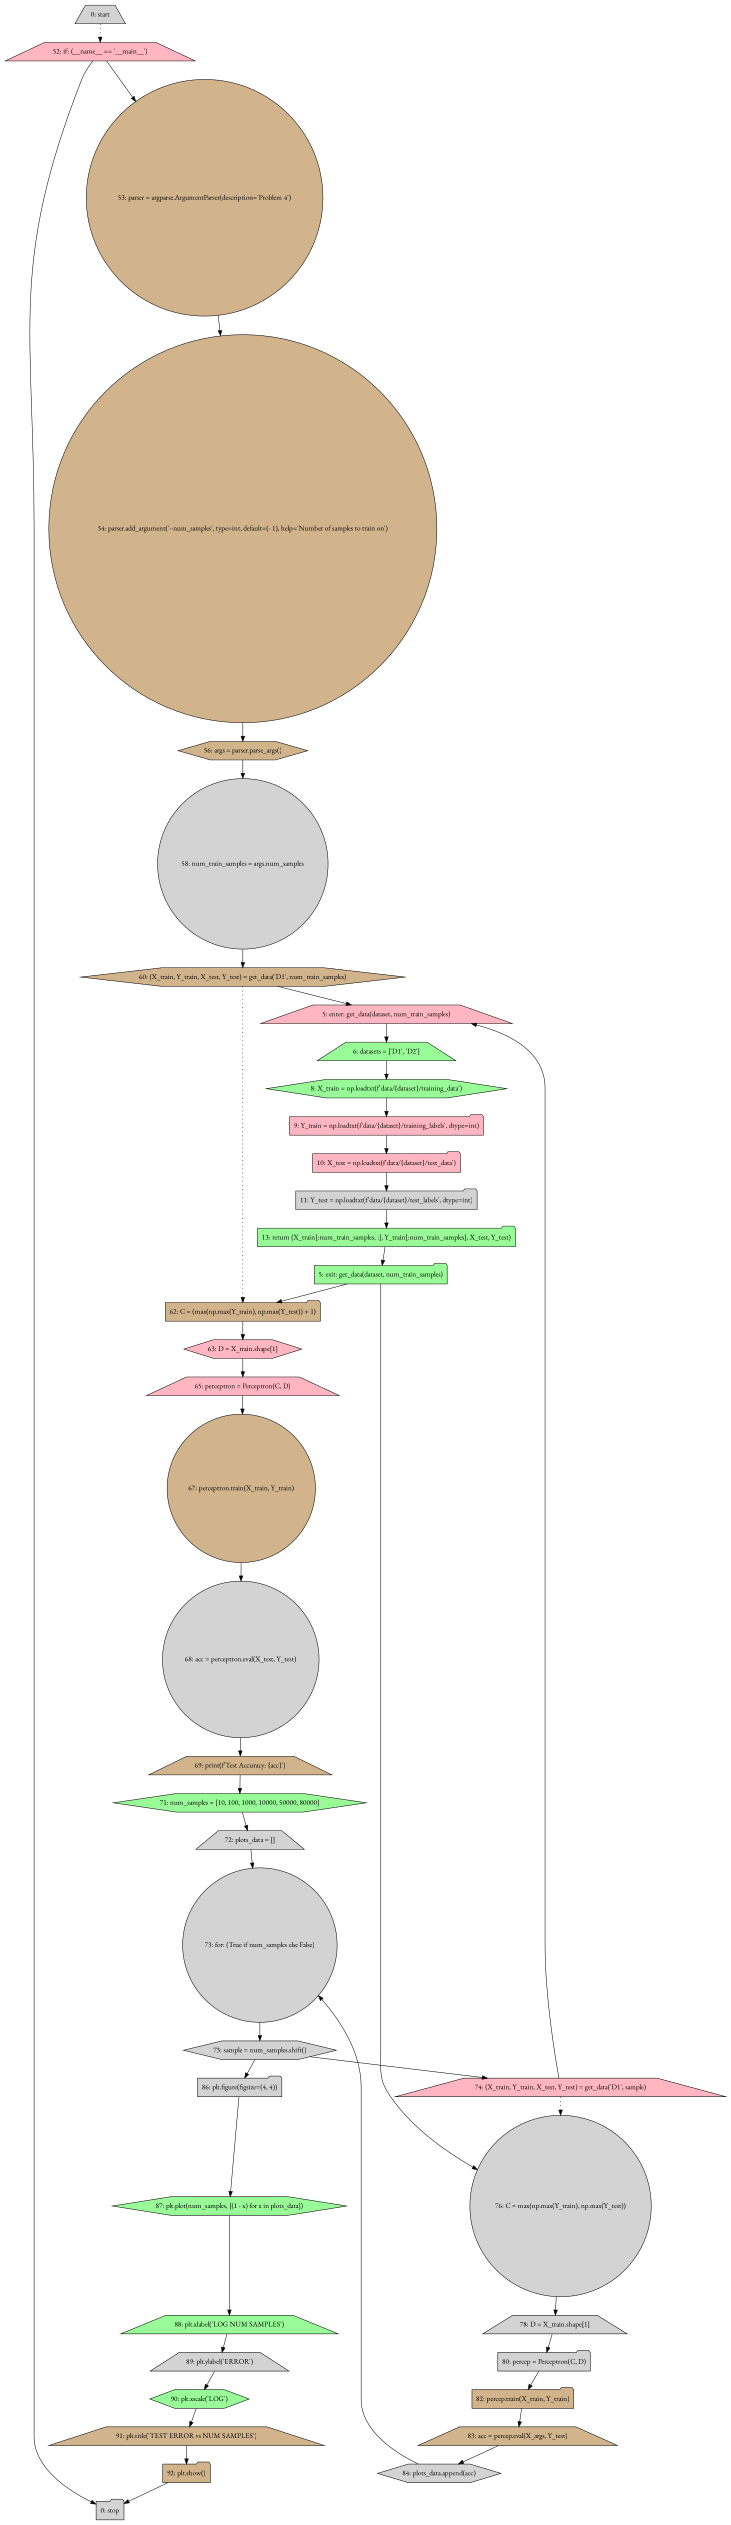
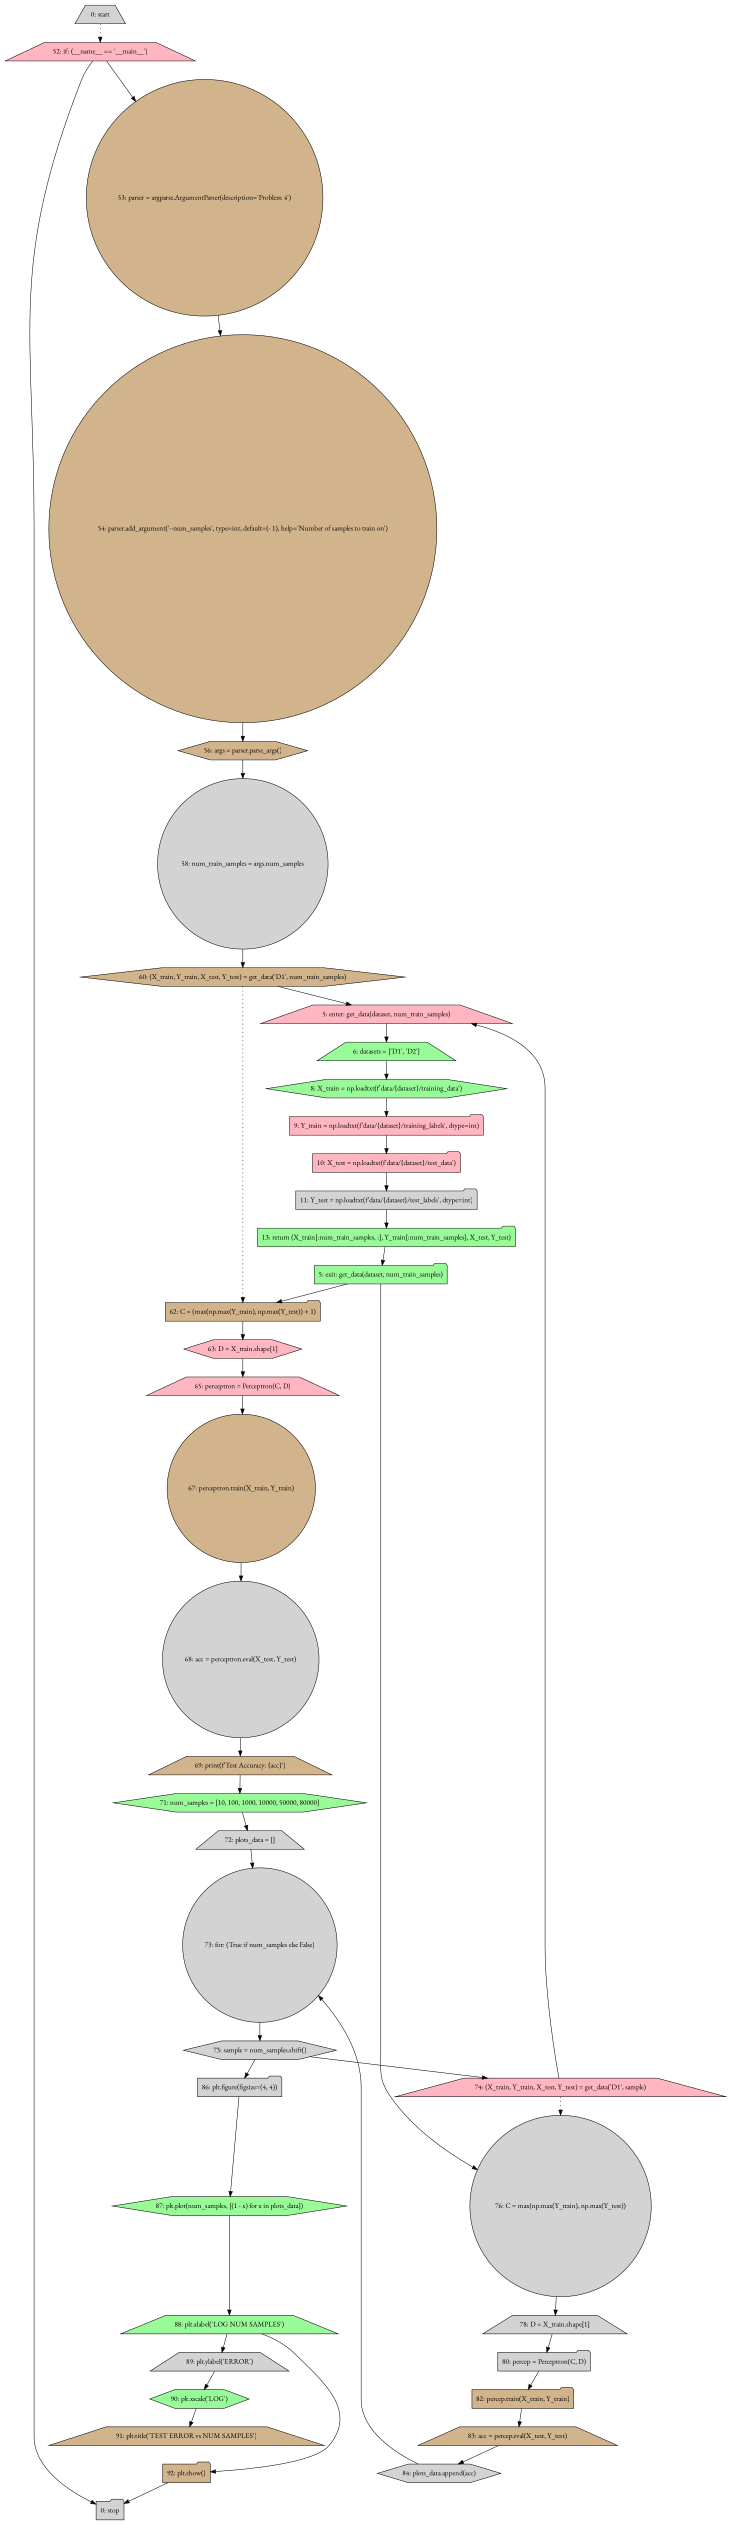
  strict digraph {
    fontname="EB Garamond"
    node [fillcolor=lightgrey fontname="EB Garamond" shape=trapezium style=filled]
    edge [fontname="EB Garamond"]
    n1 [label="0: start"]
    n2 [fillcolor=lightpink label="52: if: (__name__ == '__main__')"]
    n3 [fillcolor=tan label="53: parser = argparse.ArgumentParser(description='Problem 4')" shape=circle]
    n4 [label="0: stop" shape=folder]
    n5 [fillcolor=tan label="54: parser.add_argument('--num_samples', type=int, default=(- 1), help='Number of samples to train on')" shape=circle]
    n6 [fillcolor=tan label="56: args = parser.parse_args()" shape=hexagon]
    n7 [fillcolor=lightpink label="5: enter: get_data(dataset, num_train_samples)"]
    n8 [fillcolor=palegreen label="6: datasets = ['D1', 'D2']"]
    n9 [fillcolor=palegreen label="8: X_train = np.loadtxt(f'data/{dataset}/training_data')" shape=hexagon]
    n10 [fillcolor=lightpink label="9: Y_train = np.loadtxt(f'data/{dataset}/training_labels', dtype=int)" shape=folder]
    n11 [fillcolor=lightpink label="10: X_test = np.loadtxt(f'data/{dataset}/test_data')" shape=folder]
    n12 [fillcolor=tan label="60: (X_train, Y_train, X_test, Y_test) = get_data('D1', num_train_samples)" shape=hexagon]
    n13 [fillcolor=tan label="62: C = (max(np.max(Y_train), np.max(Y_test)) + 1)" shape=folder]
    n14 [fillcolor=lightpink label="63: D = X_train.shape[1]" shape=hexagon]
    n15 [fillcolor=lightpink label="65: perceptron = Perceptron(C, D)"]
    n16 [fillcolor=tan label="67: perceptron.train(X_train, Y_train)" shape=circle]
    n17 [fillcolor=lightpink label="74: (X_train, Y_train, X_test, Y_test) = get_data('D1', sample)"]
    n18 [label="76: C = max(np.max(Y_train), np.max(Y_test))" shape=circle]
    n19 [label="78: D = X_train.shape[1]"]
    n20 [label="80: percep = Perceptron(C, D)" shape=folder]
    n21 [fillcolor=tan label="82: percep.train(X_train, Y_train)" shape=folder]
    n22 [fillcolor=palegreen label="5: exit: get_data(dataset, num_train_samples)" shape=folder]
    n23 [fillcolor=palegreen label="13: return (X_train[:num_train_samples, :], Y_train[:num_train_samples], X_test, Y_test)" shape=folder]
    n24 [label="11: Y_test = np.loadtxt(f'data/{dataset}/test_labels', dtype=int)" shape=folder]
    n25 [label="58: num_train_samples = args.num_samples" shape=circle]
    n26 [label="68: acc = perceptron.eval(X_test, Y_test)" shape=circle]
    n27 [fillcolor=tan label="69: print(f'Test Accuracy: {acc}')"]
    n28 [fillcolor=palegreen label="71: num_samples = [10, 100, 1000, 10000, 50000, 80000]" shape=hexagon]
    n29 [label="72: plots_data = []"]
    n30 [label="73: for: (True if num_samples else False)" shape=circle]
    n31 [label="73: sample = num_samples.shift()" shape=hexagon]
    n32 [label="86: plt.figure(figsize=(4, 4))" shape=folder]
    n33 [fillcolor=palegreen label="87: plt.plot(num_samples, [(1 - x) for x in plots_data])" shape=hexagon]
    n34 [fillcolor=palegreen label="88: plt.xlabel('LOG NUM SAMPLES')"]
    n35 [label="89: plt.ylabel('ERROR')"]
    n36 [label="84: plots_data.append(acc)" shape=hexagon]
-   n37 [fillcolor=tan label="83: acc = percep.eval(X_args, Y_test)"]
+   n37 [fillcolor=tan label="83: acc = percep.eval(X_test, Y_test)"]
    n38 [fillcolor=palegreen label="90: plt.xscale('LOG')" shape=hexagon]
    n39 [fillcolor=tan label="91: plt.title('TEST ERROR vs NUM SAMPLES')"]
    n40 [fillcolor=tan label="92: plt.show()" shape=folder]
    n1 -> n2 [style=dotted]
    n2 -> n3
    n2 -> n4
    n3 -> n5
    n5 -> n6
    n6 -> n25
    n7 -> n8
    n8 -> n9
    n9 -> n10
    n10 -> n11
    n11 -> n24
    n12 -> n7
    n12 -> n13 [style=dotted weight=100]
    n13 -> n14
    n14 -> n15
    n15 -> n16
    n16 -> n26
    n17 -> n7
    n17 -> n18 [style=dotted weight=100]
    n18 -> n19
    n19 -> n20
    n20 -> n21
    n21 -> n37
    n22 -> n13
    n22 -> n18
    n23 -> n22
    n24 -> n23
    n25 -> n12
    n26 -> n27
    n27 -> n28
    n28 -> n29
    n29 -> n30
    n30 -> n31
    n31 -> n17
    n31 -> n32
    n32 -> n33
    n33 -> n34
    n34 -> n35
    n35 -> n38
    n36 -> n30
    n37 -> n36
    n38 -> n39
-   n39 -> n40
+   n34 -> n40
    n40 -> n4
  }
